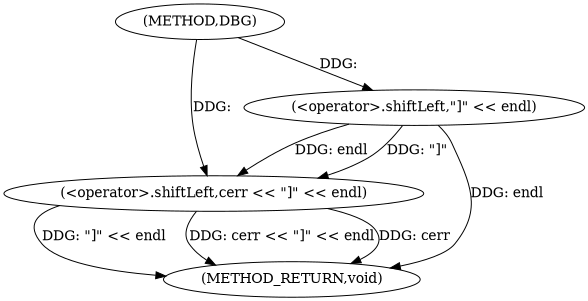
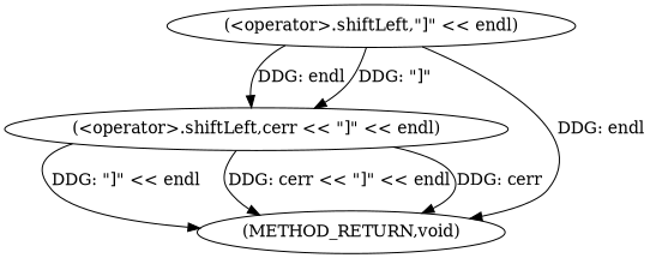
  digraph {
-   n1 [label="(METHOD,DBG)"]
    n2 [label="(<operator>.shiftLeft,cerr << \"]\" << endl)"]
    n3 [label="(<operator>.shiftLeft,\"]\" << endl)"]
    n4 [label="(METHOD_RETURN,void)"]
-   n1 -> n2 [label="DDG: "]
-   n1 -> n3 [label="DDG: "]
    n2 -> n4 [label="DDG: \"]\" << endl"]
    n2 -> n4 [label="DDG: cerr << \"]\" << endl"]
    n2 -> n4 [label="DDG: cerr"]
    n3 -> n2 [label="DDG: endl"]
    n3 -> n2 [label="DDG: \"]\""]
    n3 -> n4 [label="DDG: endl"]
  }
